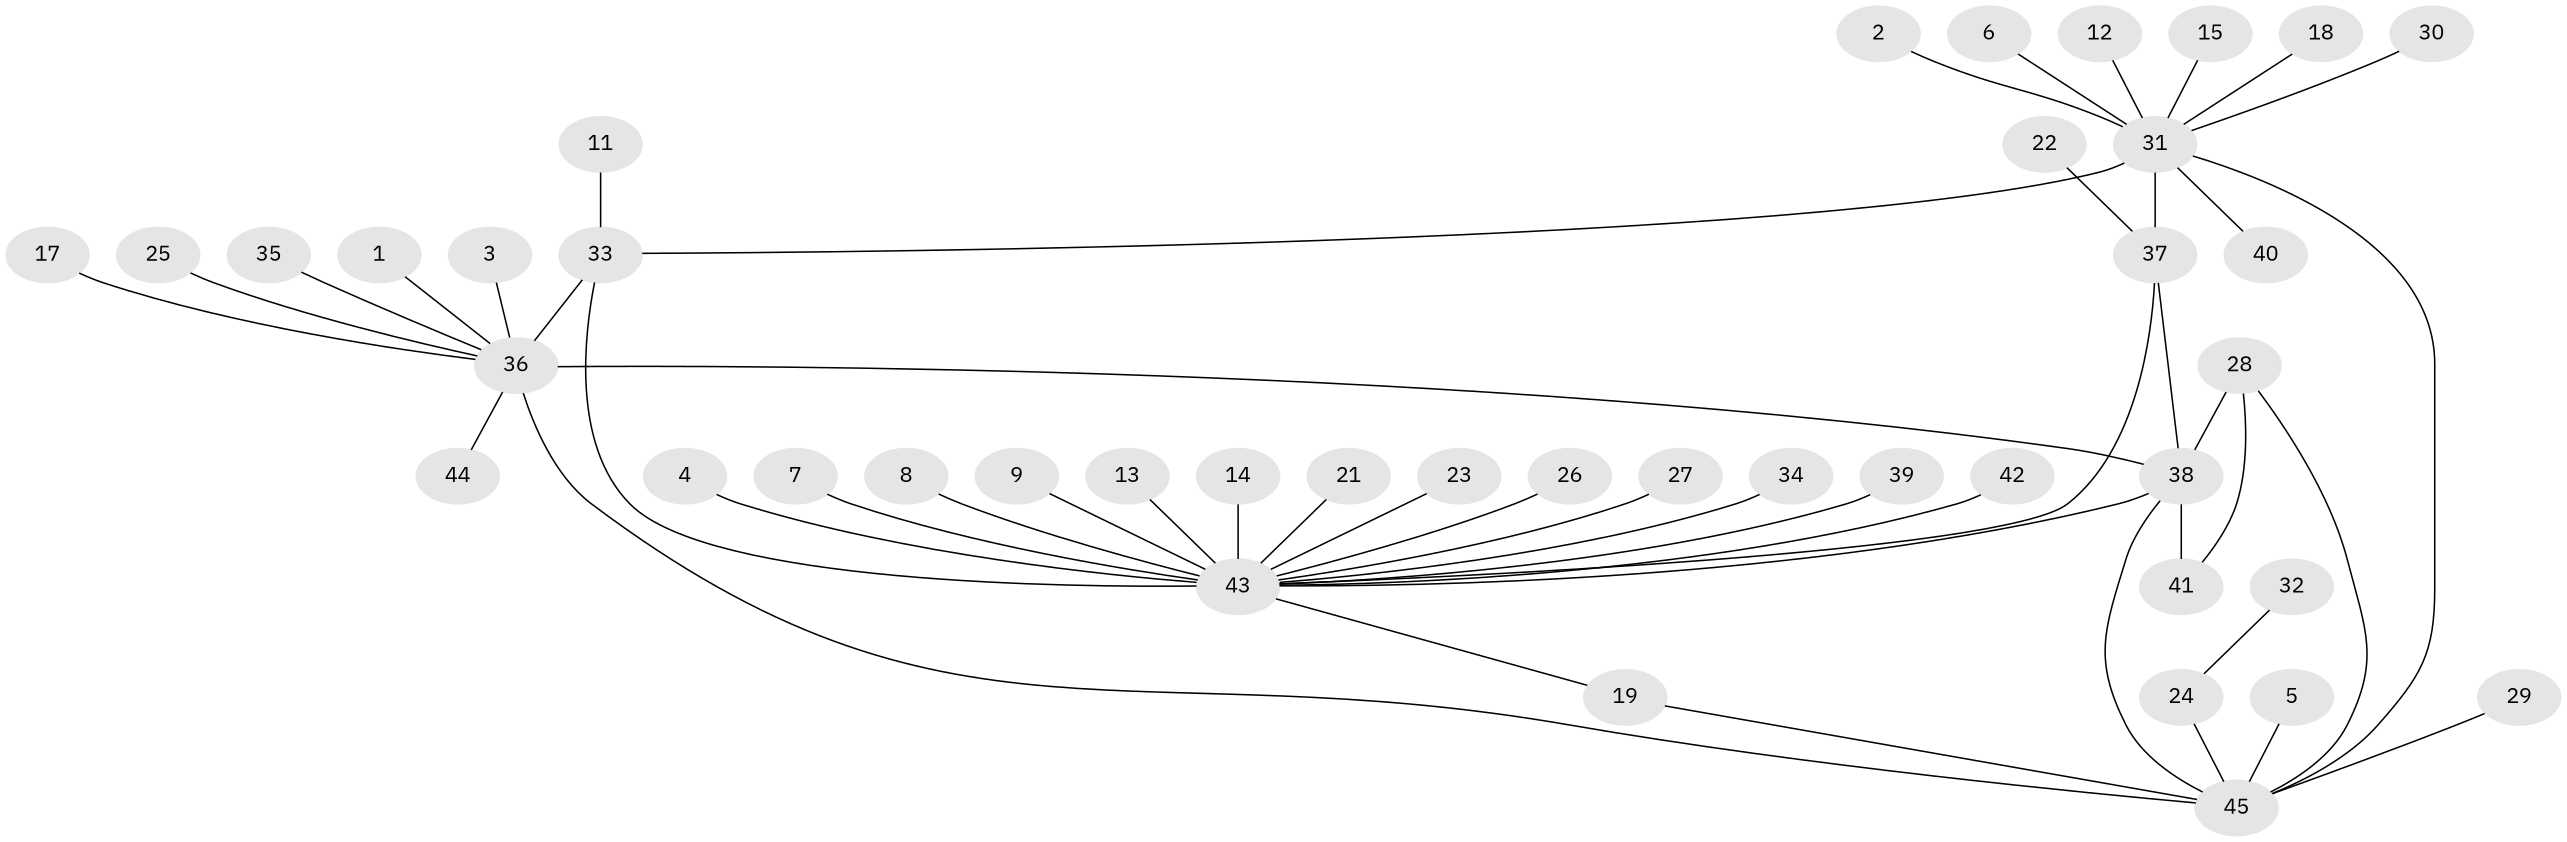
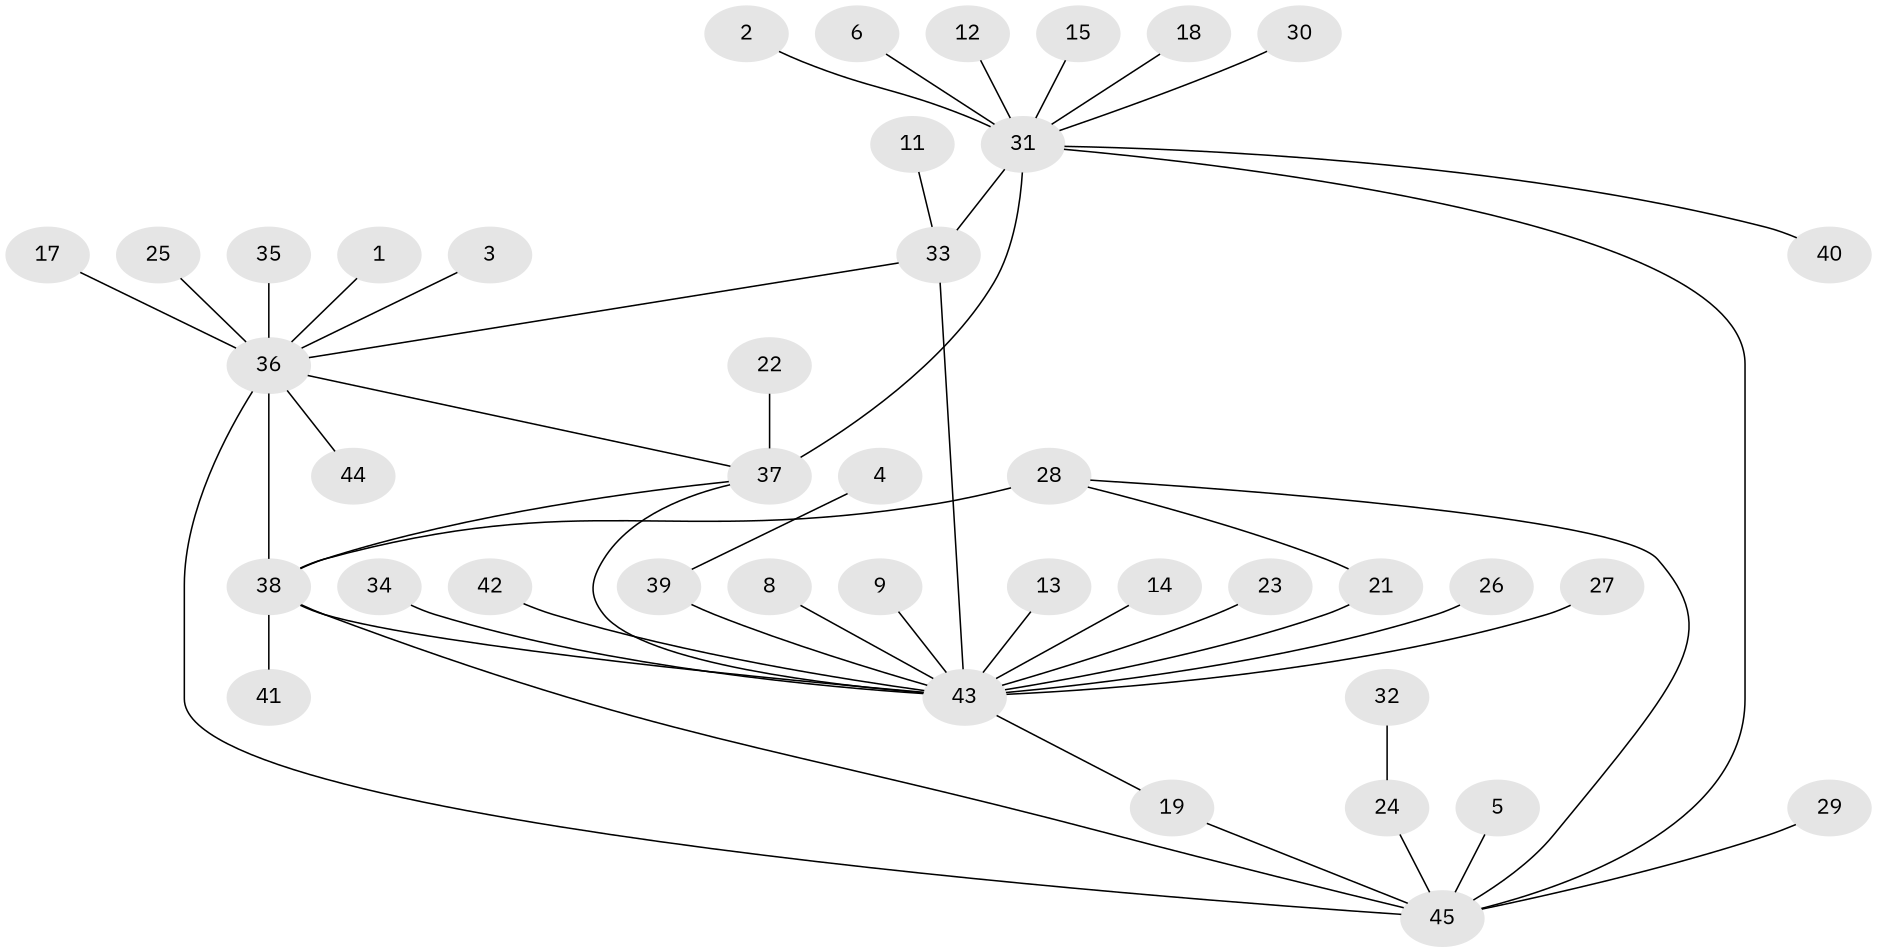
  graph {
    fontname="IBM Plex Sans"
    node [color=gray90 fontname="IBM Plex Sans" style=filled]
    edge [fontname="IBM Plex Sans" weight=1.0]
    1
    36
    45
    37
    38
    44
    2
    31
    33
    40
    3
    4
    43
    19
    5
    6
-   7
    8
    9
    11
    12
    13
    14
    15
    17
    18
    21
    22
    23
    24
    25
    26
    27
    28
    41
    29
    30
    32
    34
    35
    39
    42
    1 -- 36
    36 -- 45 [weight=2.0]
+   36 -- 37
    36 -- 38 [weight=4.0]
    36 -- 44
    37 -- 38 [weight=2.0]
    37 -- 43
    38 -- 45
    38 -- 43 [weight=2.0]
    38 -- 41 [weight=3.0]
    2 -- 31
    31 -- 45 [weight=2.0]
    31 -- 37 [weight=10.0]
    31 -- 33
    31 -- 40
    33 -- 36 [weight=2.0]
    33 -- 43 [weight=6.0]
    3 -- 36
-   4 -- 43
+   4 -- 39
    43 -- 19
    19 -- 45
    5 -- 45
    6 -- 31
-   7 -- 43
    8 -- 43
    9 -- 43
    11 -- 33
    12 -- 31
    13 -- 43
    14 -- 43
    15 -- 31
    17 -- 36
    18 -- 31
    21 -- 43
    22 -- 37
    23 -- 43
    24 -- 45
    25 -- 36
    26 -- 43
    27 -- 43
    28 -- 45
    28 -- 38 [weight=9.0]
-   28 -- 41 [weight=3.0]
+   28 -- 21 [weight=3.0]
    29 -- 45
    30 -- 31
    32 -- 24
    34 -- 43
    35 -- 36
    39 -- 43
    42 -- 43
  }
